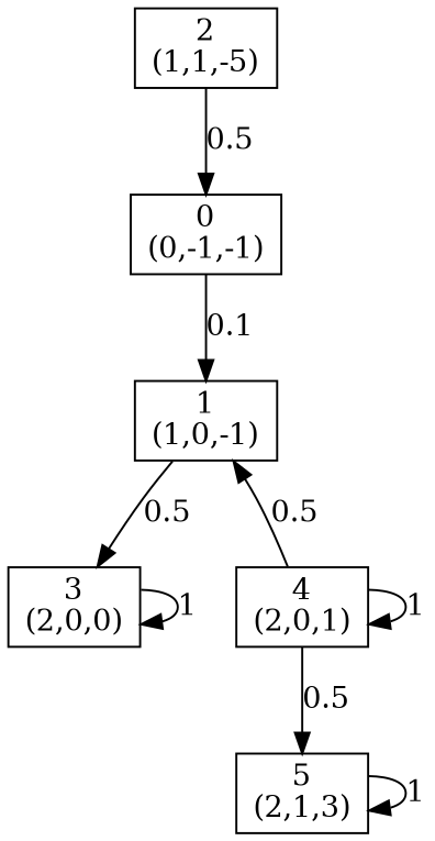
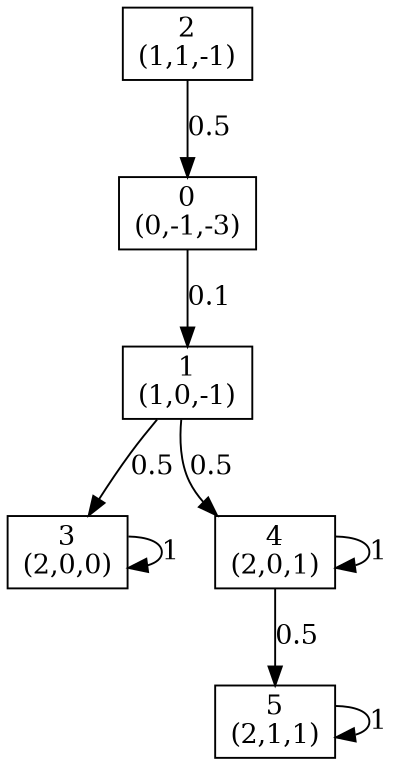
  digraph {
    node [shape=box]
-   n1 [label="0\n(0,-1,-1)"]
+   n1 [label="0\n(0,-1,-3)"]
    n2 [label="1\n(1,0,-1)"]
    n3 [label="3\n(2,0,0)"]
    n4 [label="4\n(2,0,1)"]
-   n5 [label="2\n(1,1,-5)"]
-   n6 [label="5\n(2,1,3)"]
+   n5 [label="2\n(1,1,-1)"]
+   n6 [label="5\n(2,1,1)"]
    n1 -> n2 [label=0.1]
    n2 -> n3 [label=0.5]
-   n4 -> n2 [label=0.5]
+   n2 -> n4 [label=0.5]
    n3 -> n3 [label=1]
    n4 -> n4 [label=1]
    n4 -> n6 [label=0.5]
    n5 -> n1 [label=0.5]
    n6 -> n6 [label=1]
  }
